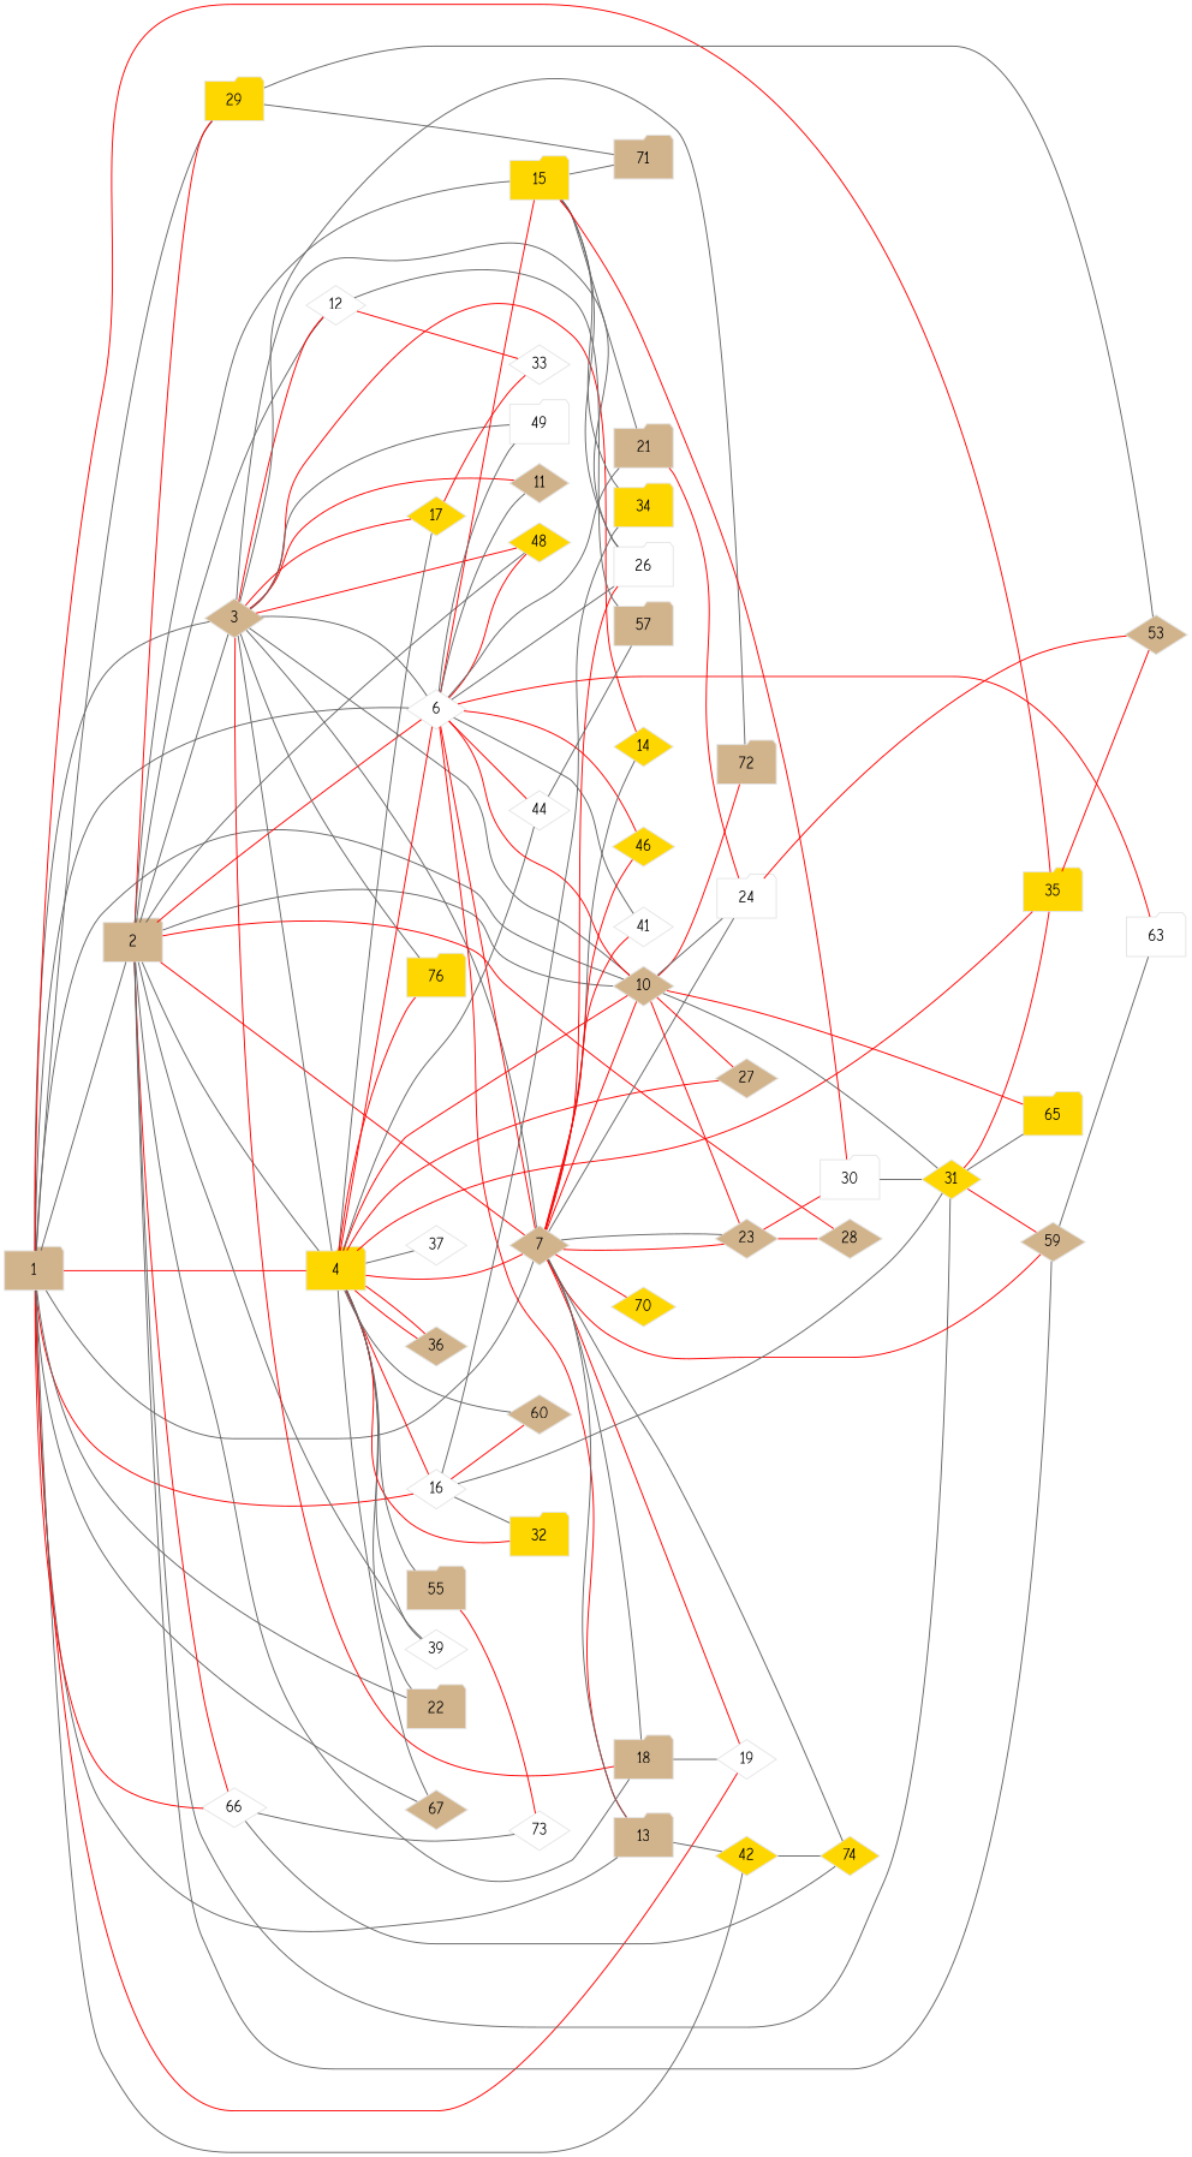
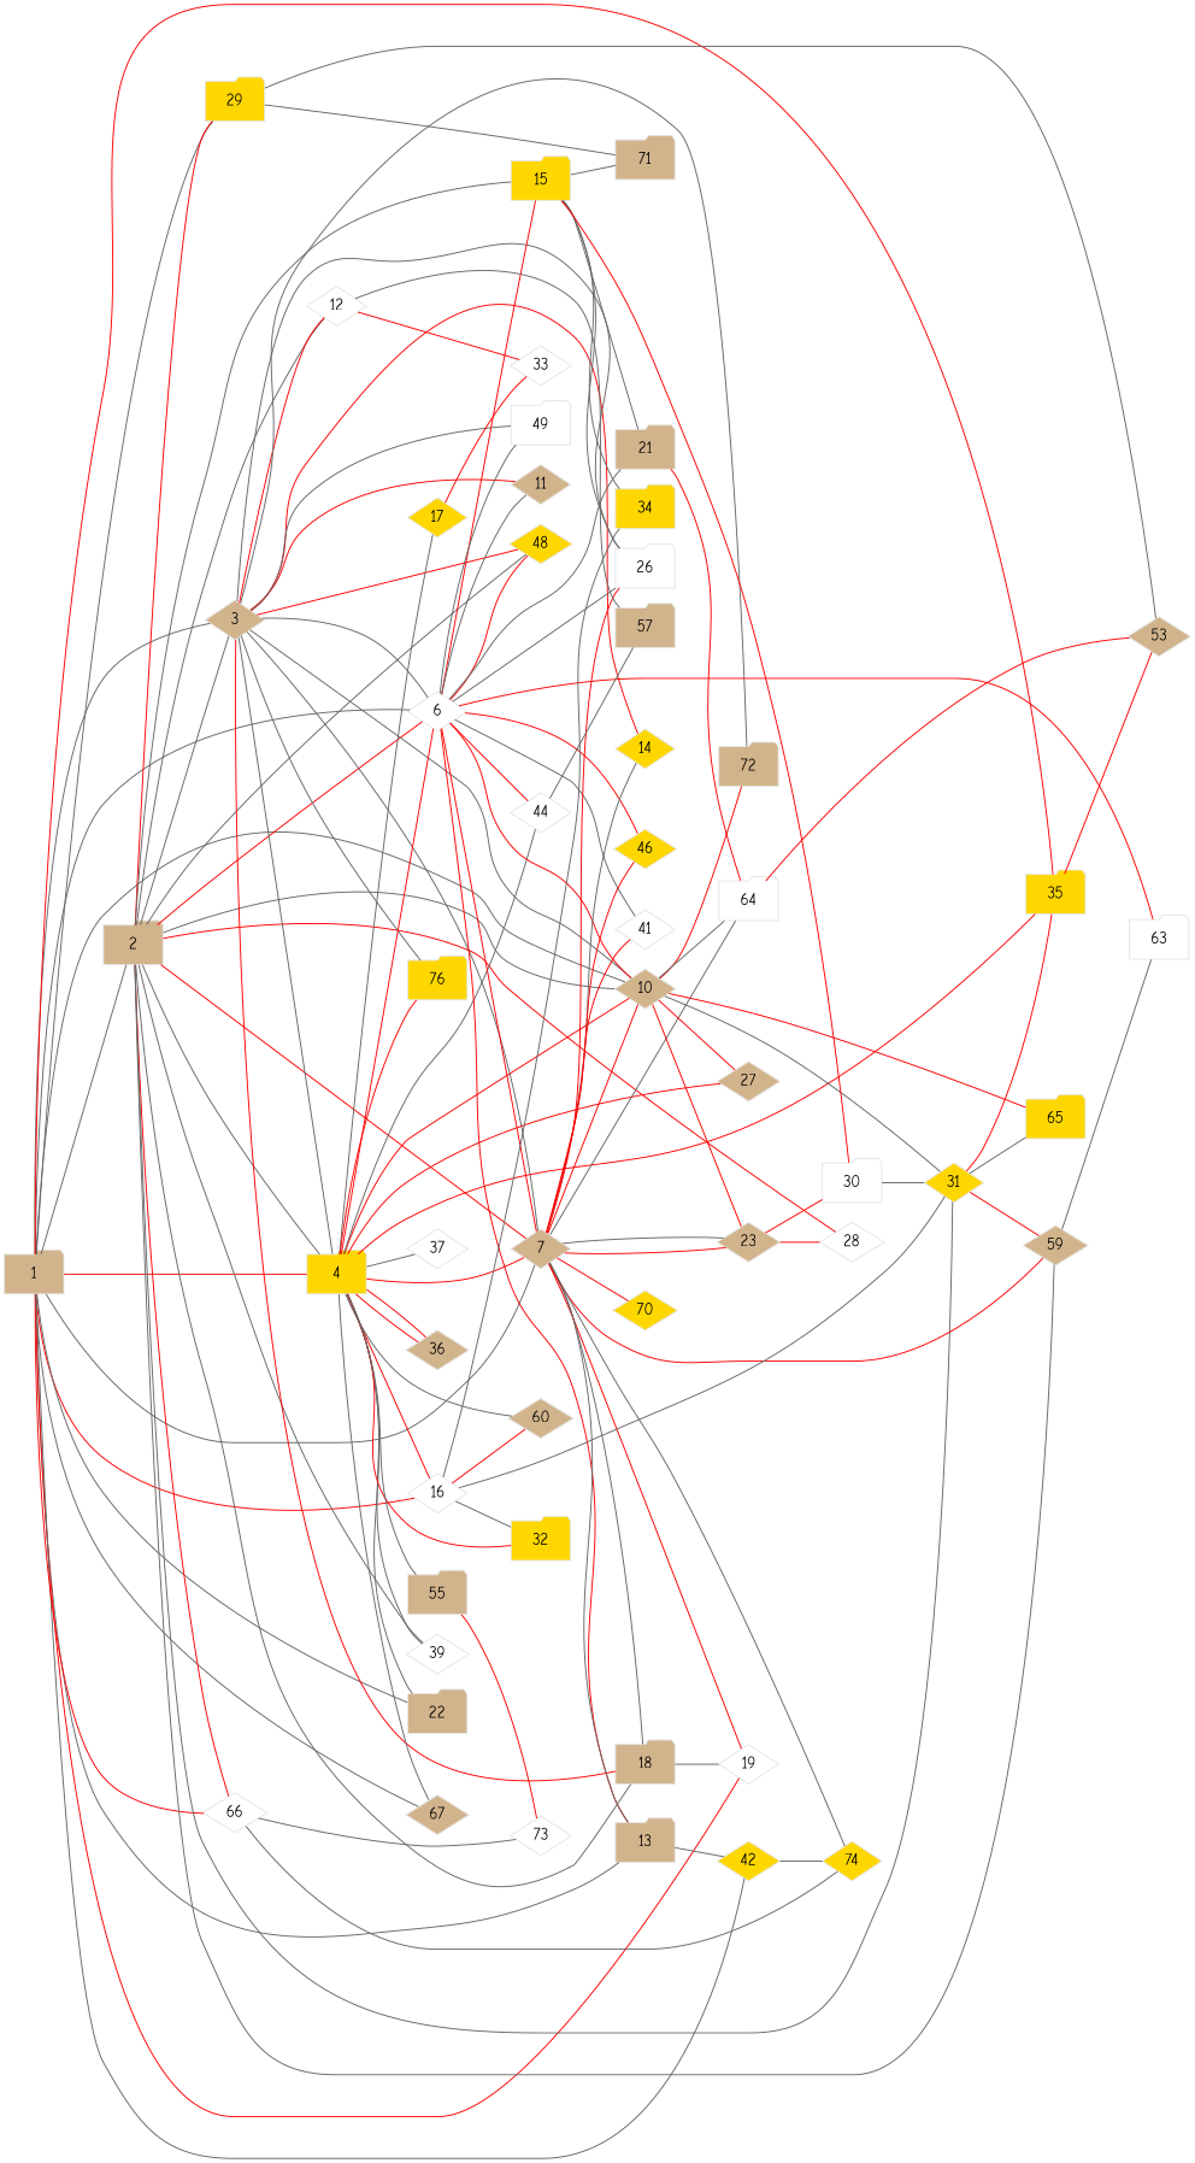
  graph {
    fontname="Comic Neue"
    rankdir=LR
    node [color=gray90 fillcolor=tan fontname="Comic Neue" shape=diamond style=filled]
    edge [color=gray40 fontname="Comic Neue"]
    1 [shape=folder super="+52"]
    2 [shape=folder super="+5"]
    3 [super="+20"]
    4 [fillcolor=gold shape=folder super="+40"]
    6 [fillcolor=white super="+8"]
    7 [super="+9"]
    10 [super="+58"]
    13 [shape=folder super="+77"]
    16 [fillcolor=white super="+43"]
    19 [fillcolor=white]
    22 [shape=folder]
    29 [fillcolor=gold shape=folder super="+50"]
    35 [fillcolor=gold shape=folder super="+54"]
    42 [fillcolor=gold]
    66 [fillcolor=white super="+68"]
    67
    12 [fillcolor=white]
    15 [fillcolor=gold shape=folder super="+45"]
    18 [shape=folder super="+38"]
-   28
+   28 [fillcolor=white]
    31 [fillcolor=gold super="+51"]
    39 [fillcolor=white]
    48 [fillcolor=gold super="+56"]
    59 [super="+62"]
    11
    14 [fillcolor=gold]
    17 [fillcolor=gold]
    26 [fillcolor=white shape=folder super="+47"]
    49 [fillcolor=white shape=folder]
    72 [shape=folder]
    76 [fillcolor=gold shape=folder]
    27
    32 [fillcolor=gold shape=folder]
    36
    37 [fillcolor=white]
    44 [fillcolor=white]
    55 [shape=folder]
    60
    21 [shape=folder]
    46 [fillcolor=gold]
    63 [fillcolor=white shape=folder]
    41 [fillcolor=white]
    23 [super="+25"]
-   24 [fillcolor=white shape=folder super="+64"]
+   24 [fillcolor=white shape=folder super="+64" label=64]
    70 [fillcolor=gold]
    74 [fillcolor=gold super="+75"]
    65 [fillcolor=gold shape=folder]
    34 [fillcolor=gold shape=folder]
    71 [shape=folder]
    53 [super="+69"]
    73 [fillcolor=white]
    57 [shape=folder super="+61"]
    33 [fillcolor=white]
    30 [fillcolor=white shape=folder]
    1 -- 2 [weight=2]
    1 -- 3 [weight=2]
    1 -- 4 [color=red weight=2]
    1 -- 6 [weight=2]
    1 -- 7 [weight=2]
    1 -- 10
    1 -- 13
    1 -- 16 [color=red]
    1 -- 19 [color=red]
    1 -- 22
    1 -- 29
    1 -- 35 [color=red]
    1 -- 42
    1 -- 66 [color=red]
    1 -- 67
    2 -- 3 [weight=2]
    2 -- 4 [weight=2]
    2 -- 6 [color=red weight=4]
    2 -- 7 [color=red weight=4]
    2 -- 10 [weight=3]
    2 -- 29 [color=red weight=2]
    2 -- 66 [color=red weight=2]
    2 -- 12
    2 -- 15
    2 -- 18
    2 -- 28 [color=red]
    2 -- 31
    2 -- 39
    2 -- 48
    2 -- 59
    3 -- 4
    3 -- 6 [weight=2]
    3 -- 7 [weight=2]
    3 -- 10
    3 -- 12 [color=red]
    3 -- 18 [color=red]
    3 -- 48 [color=red]
    3 -- 11 [color=red]
    3 -- 14 [color=red]
-   3 -- 17 [color=red]
    3 -- 26
    3 -- 49
    3 -- 72
    3 -- 76
    4 -- 6 [color=red weight=2]
    4 -- 7 [color=red weight=2]
    4 -- 10 [color=red]
    4 -- 16 [color=red]
    4 -- 22
    4 -- 35 [color=red]
    4 -- 67
    4 -- 39
    4 -- 17
    4 -- 76 [color=red]
    4 -- 27 [color=red]
    4 -- 32 [color=red]
    4 -- 36 [color=red]
    4 -- 36 [color=red]
    4 -- 37
    4 -- 44
    4 -- 55 [weight=2]
    4 -- 60
    6 -- 7 [color=red weight=4]
    6 -- 10 [color=red weight=2]
    6 -- 13 [color=red]
    6 -- 15 [color=red]
    6 -- 48 [color=red]
    6 -- 11
    6 -- 26
    6 -- 49
    6 -- 44 [color=red]
    6 -- 21
    6 -- 46 [color=red]
    6 -- 63 [color=red]
    6 -- 41
    7 -- 10 [color=red weight=2]
    7 -- 13
    7 -- 19 [color=red]
    7 -- 18
    7 -- 59 [color=red]
    7 -- 14
    7 -- 26 [color=red]
    7 -- 46 [color=red]
    7 -- 41 [color=red weight=2]
    7 -- 23 [color=red]
    7 -- 23
    7 -- 24
    7 -- 70 [color=red weight=2]
    7 -- 74
    10 -- 31
    10 -- 72 [color=red]
    10 -- 27 [color=red]
    10 -- 23 [color=red]
    10 -- 24
    10 -- 65 [color=red]
    13 -- 42
    16 -- 31
    16 -- 32
    16 -- 60 [color=red]
    16 -- 34
    29 -- 71
    29 -- 53
    35 -- 53 [color=red]
    42 -- 74
    66 -- 74
    66 -- 73
    12 -- 57
    12 -- 33 [color=red]
    15 -- 26
    15 -- 21
    15 -- 34
    15 -- 71
    15 -- 30 [color=red]
    18 -- 19
    31 -- 35 [color=red]
    31 -- 59 [color=red]
    31 -- 65
    59 -- 63
    17 -- 33 [color=red]
    44 -- 57
    55 -- 73 [color=red]
    21 -- 24 [color=red]
    23 -- 28 [color=red]
    23 -- 30 [color=red]
    24 -- 53 [color=red]
    30 -- 31
  }
